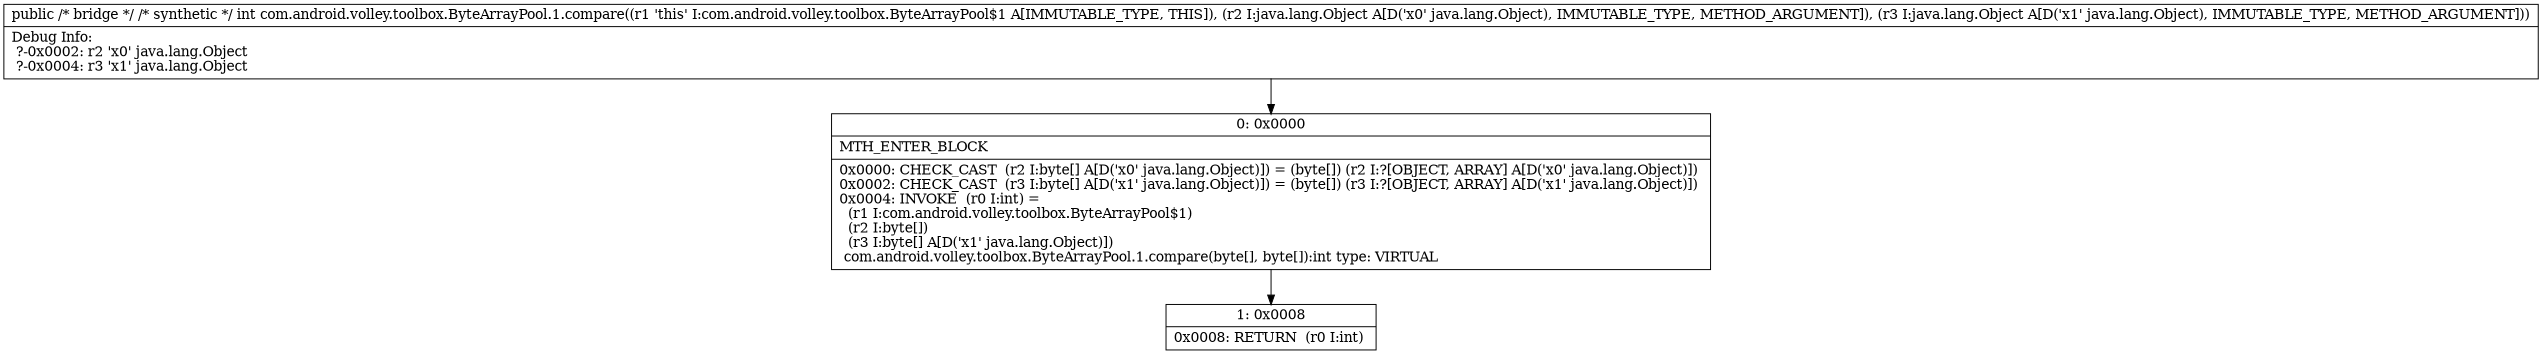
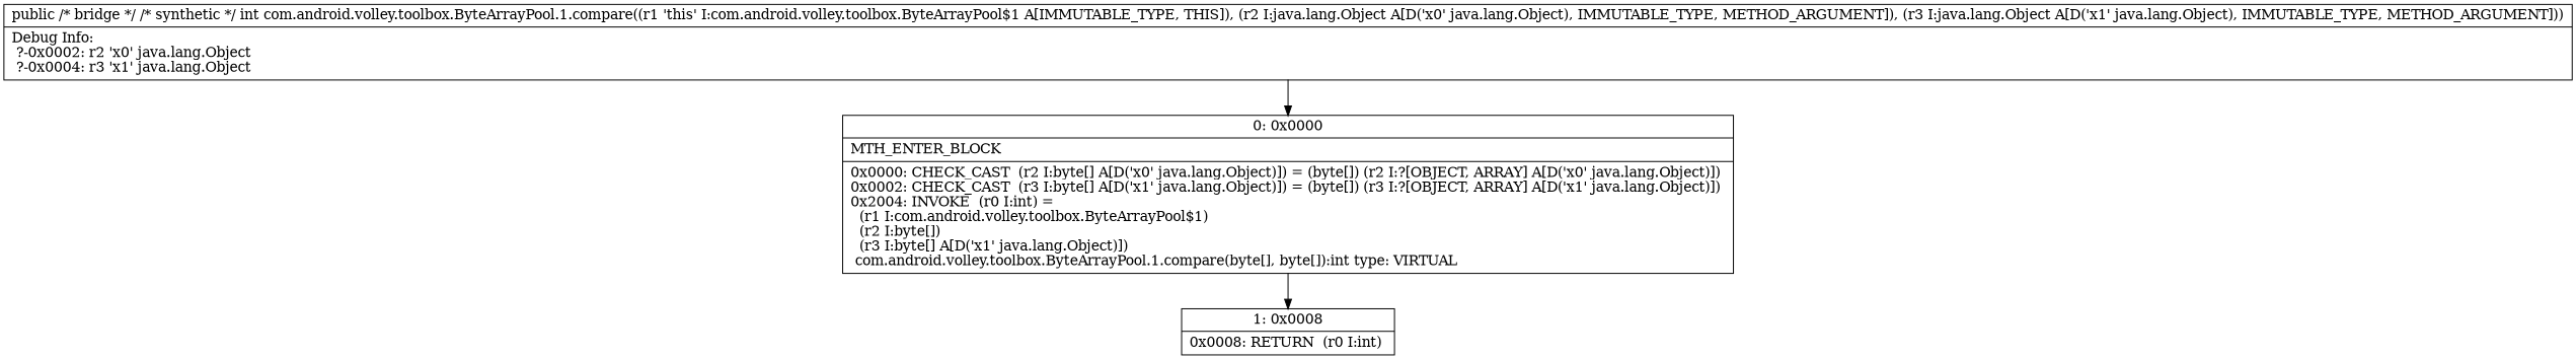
  digraph {
    node [shape=record]
-   n1 [label="{0\:\ 0x0000|MTH_ENTER_BLOCK\l|0x0000: CHECK_CAST  (r2 I:byte[] A[D('x0' java.lang.Object)]) = (byte[]) (r2 I:?[OBJECT, ARRAY] A[D('x0' java.lang.Object)]) \l0x0002: CHECK_CAST  (r3 I:byte[] A[D('x1' java.lang.Object)]) = (byte[]) (r3 I:?[OBJECT, ARRAY] A[D('x1' java.lang.Object)]) \l0x0004: INVOKE  (r0 I:int) = \l  (r1 I:com.android.volley.toolbox.ByteArrayPool$1)\l  (r2 I:byte[])\l  (r3 I:byte[] A[D('x1' java.lang.Object)])\l com.android.volley.toolbox.ByteArrayPool.1.compare(byte[], byte[]):int type: VIRTUAL \l}"]
+   n1 [label="{0\:\ 0x0000|MTH_ENTER_BLOCK\l|0x0000: CHECK_CAST  (r2 I:byte[] A[D('x0' java.lang.Object)]) = (byte[]) (r2 I:?[OBJECT, ARRAY] A[D('x0' java.lang.Object)]) \l0x0002: CHECK_CAST  (r3 I:byte[] A[D('x1' java.lang.Object)]) = (byte[]) (r3 I:?[OBJECT, ARRAY] A[D('x1' java.lang.Object)]) \l0x2004: INVOKE  (r0 I:int) = \l  (r1 I:com.android.volley.toolbox.ByteArrayPool$1)\l  (r2 I:byte[])\l  (r3 I:byte[] A[D('x1' java.lang.Object)])\l com.android.volley.toolbox.ByteArrayPool.1.compare(byte[], byte[]):int type: VIRTUAL \l}"]
    n2 [label="{1\:\ 0x0008|0x0008: RETURN  (r0 I:int) \l}"]
    n3 [label="{public \/* bridge *\/ \/* synthetic *\/ int com.android.volley.toolbox.ByteArrayPool.1.compare((r1 'this' I:com.android.volley.toolbox.ByteArrayPool$1 A[IMMUTABLE_TYPE, THIS]), (r2 I:java.lang.Object A[D('x0' java.lang.Object), IMMUTABLE_TYPE, METHOD_ARGUMENT]), (r3 I:java.lang.Object A[D('x1' java.lang.Object), IMMUTABLE_TYPE, METHOD_ARGUMENT]))  | Debug Info:\l  ?\-0x0002: r2 'x0' java.lang.Object\l  ?\-0x0004: r3 'x1' java.lang.Object\l}"]
    n1 -> n2
    n3 -> n1
  }
